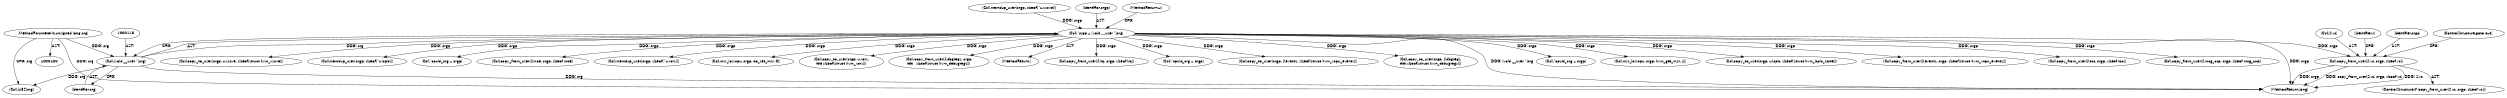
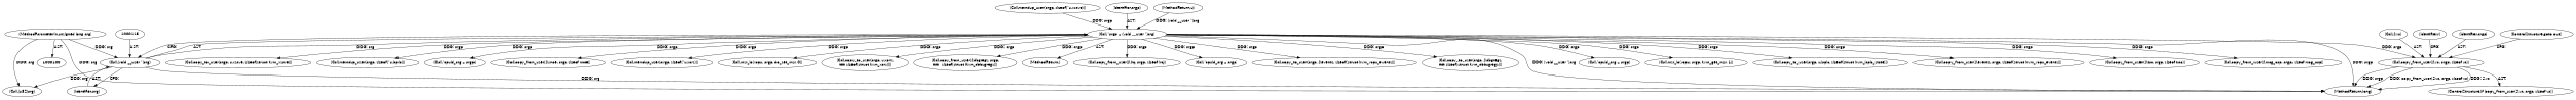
  digraph {
    fontname=Lato
    node [fontname=Lato]
    edge [fontname=Lato]
    n1 [label="(Call,copy_from_user(&va, argp, sizeof va))"]
    n2 [label="(ControlStructure,if (copy_from_user(&va, argp, sizeof va)))"]
    n3 [label="(MethodReturn,long)"]
    n4 [label="(Call,*argp = (void __user *)arg)"]
    n5 [label="(Call,(void __user *)arg)"]
    n6 [label="(Call,memdup_user(argp, sizeof(*u.xcrs)))"]
    n7 [label="(Call,msr_io(vcpu, argp, do_set_msr, 0))"]
    n8 [label="(Call,copy_to_user(argp, u.xcrs,\n\t\t\t\t sizeof(struct kvm_xcrs)))"]
    n9 [label="(Call,copy_from_user(&dbgregs, argp,\n\t\t\t\t   sizeof(struct kvm_debugregs)))"]
    n10 [label="(MethodReturn,)"]
    n11 [label="(Call,copy_from_user(&irq, argp, sizeof irq))"]
    n12 [label="(Call,*cpuid_arg = argp)"]
    n13 [label="(Call,copy_to_user(argp, &events, sizeof(struct kvm_vcpu_events)))"]
    n14 [label="(Call,copy_to_user(argp, &dbgregs,\n\t\t\t\t sizeof(struct kvm_debugregs)))"]
    n15 [label="(Call,*cpuid_arg = argp)"]
    n16 [label="(Call,msr_io(vcpu, argp, kvm_get_msr, 1))"]
    n17 [label="(Call,copy_to_user(argp, u.lapic, sizeof(struct kvm_lapic_state)))"]
    n18 [label="(Call,copy_from_user(&events, argp, sizeof(struct kvm_vcpu_events)))"]
    n19 [label="(Call,copy_from_user(&tac, argp, sizeof tac))"]
    n20 [label="(Call,copy_from_user(&mcg_cap, argp, sizeof mcg_cap))"]
    n21 [label="(Call,copy_to_user(argp, u.xsave, sizeof(struct kvm_xsave)))"]
    n22 [label="(Call,memdup_user(argp, sizeof(*u.lapic)))"]
    n23 [label="(Call,*cpuid_arg = argp)"]
    n24 [label="(Call,copy_from_user(&mce, argp, sizeof mce))"]
    n25 [label="(Identifier,arg)"]
    n26 [label="(Call,(u32)arg)"]
    n27 [label="(Call,memdup_user(argp, sizeof(*u.xsave)))"]
    n28 [label="(MethodParameterIn,unsigned long arg)"]
    1000100
    n30 [label="(ControlStructure,goto out;)"]
    n31 [label="(Identifier,argp)"]
    n32 [label="(MethodReturn,u)"]
    n33 [label="(Call,&va)"]
    n34 [label="(Identifier,r)"]
    n35 [label="(Identifier,argp)"]
    1000115
    n1 -> n2 [label="AST: "]
    n1 -> n3 [label="DDG: argp"]
    n1 -> n3 [label="DDG: copy_from_user(&va, argp, sizeof va)"]
    n1 -> n3 [label="DDG: &va"]
    n4 -> n1 [label="DDG: argp"]
    n4 -> n3 [label="DDG: (void __user *)arg"]
    n4 -> n3 [label="DDG: argp"]
    n4 -> n5 [label="CFG: "]
    n4 -> n6 [label="DDG: argp"]
    n4 -> n7 [label="DDG: argp"]
    n4 -> n8 [label="DDG: argp"]
    n4 -> n9 [label="DDG: argp"]
    n4 -> n10 [label="AST: "]
    n4 -> n11 [label="DDG: argp"]
    n4 -> n12 [label="DDG: argp"]
    n4 -> n13 [label="DDG: argp"]
    n4 -> n14 [label="DDG: argp"]
    n4 -> n15 [label="DDG: argp"]
    n4 -> n16 [label="DDG: argp"]
    n4 -> n17 [label="DDG: argp"]
    n4 -> n18 [label="DDG: argp"]
    n4 -> n19 [label="DDG: argp"]
    n4 -> n20 [label="DDG: argp"]
    n4 -> n21 [label="DDG: argp"]
    n4 -> n22 [label="DDG: argp"]
    n4 -> n23 [label="DDG: argp"]
    n4 -> n24 [label="DDG: argp"]
    n5 -> n3 [label="DDG: arg"]
    n5 -> n4 [label="AST: "]
    n5 -> n4 [label="DDG: arg"]
    n5 -> n25 [label="CFG: "]
    n5 -> n26 [label="DDG: arg"]
    n25 -> n5 [label="AST: "]
    n27 -> n4 [label="DDG: argp"]
    n28 -> n3 [label="DDG: arg"]
    n28 -> n5 [label="DDG: arg"]
-   n28 -> n26 [label="CFG: arg"]
+   n28 -> n26 [label="DDG: arg"]
    n28 -> 1000100 [label="AST: "]
    n30 -> n1 [label="CFG: "]
    n31 -> n4 [label="AST: "]
-   n32 -> n4 [label="CFG: "]
+   n32 -> n4 [label="DDG: (void __user *)arg"]
    n33 -> n1 [label="AST: "]
    n34 -> n1 [label="CFG: "]
    n35 -> n1 [label="AST: "]
    1000115 -> n5 [label="AST: "]
  }
